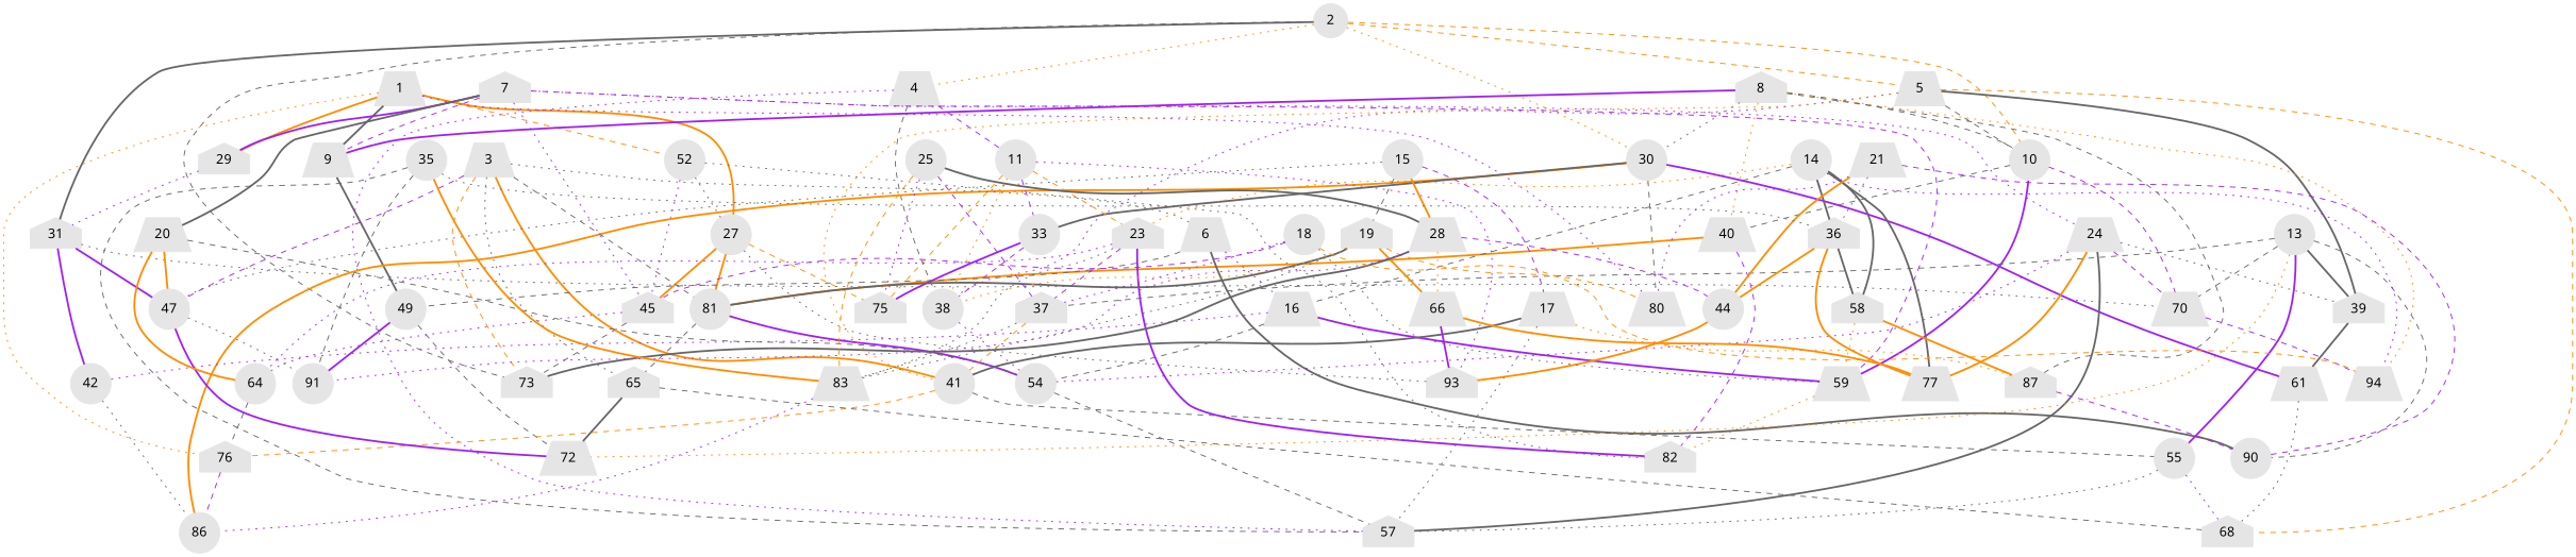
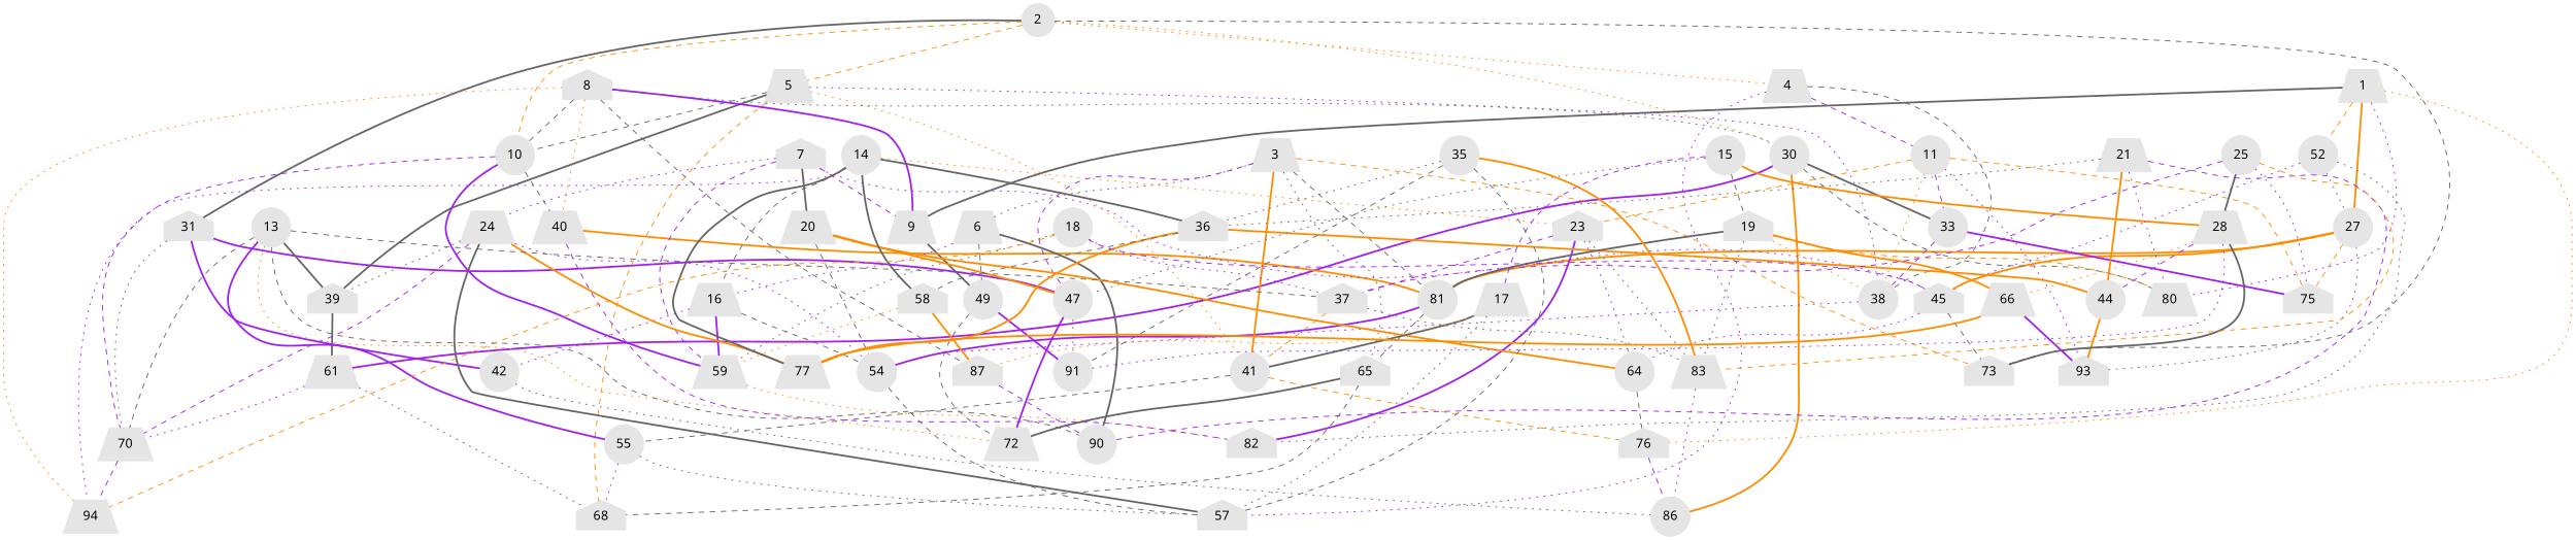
  graph {
    fontname="Noto Sans"
    node [color=gray90 fontname="Noto Sans" shape=circle style=filled]
    edge [color=gray40 fontname="Noto Sans" style=dashed]
    1 [shape=trapezium super="+67"]
    9 [shape=trapezium]
    n3 [label=52]
    27 [super="+96"]
-   29 [shape=house]
    76 [shape=house]
    80 [shape=trapezium]
    49
    45 [shape=house super="+81"]
    82 [shape=house]
    n11 [label=81 super="+85"]
    75 [shape=house]
    93 [shape=house]
    31 [shape=house super="+53"]
    86
    2 [super="+56"]
    4 [shape=trapezium]
    5 [shape=trapezium super="+74"]
    10 [super="+69"]
    30 [super="+52"]
    73 [shape=house]
    11 [super="+22"]
    38 [super="+79"]
    57 [shape=house super="+78"]
    41 [super="+46"]
    39 [shape=house]
    68 [shape=house]
    59 [shape=trapezium super="+62"]
    40 [shape=trapezium]
    70 [shape=trapezium super="+88"]
    33
    61 [shape=trapezium]
    47 [super="+98"]
    42
    3 [shape=trapezium super="+60"]
    6 [shape=trapezium]
    65 [shape=house]
    16 [shape=trapezium super="+50"]
    90
    55
    72 [shape=trapezium]
    91
    54 [super="+89"]
    23 [shape=house super="+32"]
    7 [shape=house super="+48"]
    20 [shape=trapezium]
    24 [shape=trapezium super="+43"]
    64
    77 [shape=trapezium]
    8 [shape=house super="+71"]
    87 [shape=house]
    94 [shape=trapezium]
    37 [shape=house super="+95"]
    83 [shape=trapezium super="+84"]
    13 [super="+97"]
    14 [super="+34"]
    36 [shape=house super="+63"]
    58 [shape=house]
    44
    15
    17 [shape=trapezium]
    19 [shape=house super="+26"]
    28 [shape=trapezium super="+92"]
    66 [shape=trapezium]
    18
    21 [shape=trapezium]
    25
    35
    1 -- 9 [style=bold]
    1 -- n3 [color=darkorange]
    1 -- 27 [color=darkorange style=bold]
-   1 -- 29 [color=darkorange style=bold]
    1 -- 76 [color=darkorange style=dotted]
    1 -- 80 [color=purple style=dotted]
    9 -- 49 [style=bold]
    n3 -- 27 [style=dotted]
    n3 -- 45 [color=purple style=dotted]
    n3 -- 82 [style=dotted]
    27 -- 45 [color=darkorange style=bold]
    27 -- n11 [color=darkorange style=bold]
    27 -- 75 [color=darkorange]
    27 -- 93 [style=dotted]
-   29 -- 31 [color=purple style=dotted weight=2]
    76 -- 86 [color=purple]
    49 -- 72
    49 -- 91 [color=purple style=bold]
    45 -- 73
    45 -- 64 [color=purple style=dotted]
    n11 -- 65
    n11 -- 54 [color=purple style=bold]
    31 -- 70 [style=dotted]
    31 -- 47 [color=purple style=bold]
    31 -- 42 [color=purple style=bold]
    2 -- 31 [style=bold]
    2 -- 4 [color=darkorange style=dotted]
    2 -- 5 [color=darkorange]
    2 -- 10 [color=darkorange]
    2 -- 30 [color=darkorange style=dotted]
    2 -- 73
    4 -- 11 [color=purple]
    4 -- 38
    4 -- 57 [color=purple style=dotted]
    5 -- 10
    5 -- 38 [color=purple style=dotted]
    5 -- 41 [color=darkorange style=dotted]
    5 -- 39 [style=bold]
    5 -- 68 [color=darkorange]
    10 -- 59 [color=purple style=bold]
    10 -- 40
    10 -- 70 [color=purple]
    30 -- 80
    30 -- 86 [color=darkorange style=bold]
    30 -- 33 [style=bold]
    30 -- 61 [color=purple style=bold]
    11 -- 75 [color=darkorange]
    11 -- 93 [color=purple style=dotted]
    11 -- 38 [color=darkorange style=dotted]
    11 -- 33 [color=purple]
    11 -- 23 [color=darkorange]
    38 -- 54 [color=purple style=dotted]
    41 -- 76 [color=darkorange]
    41 -- 55
    39 -- 61 [style=bold]
    59 -- 82 [color=darkorange style=dotted]
    40 -- 82 [color=purple]
    40 -- n11 [color=darkorange style=bold]
    70 -- 94 [color=purple]
    33 -- 75 [color=purple style=bold]
    33 -- 38 [color=purple]
    61 -- 68 [style=dotted]
+   61 -- 70 [color=purple style=dotted]
    47 -- 72 [color=purple style=bold]
    47 -- 91 [style=dotted]
    42 -- 86 [style=dotted]
    3 -- n11
    3 -- 73 [color=darkorange]
    3 -- 41 [color=darkorange style=bold]
    3 -- 47 [color=purple]
    3 -- 6 [style=dotted]
    3 -- 65 [style=dotted]
    6 -- 49
    6 -- 16 [color=purple style=dotted]
    6 -- 90 [style=bold]
    65 -- 68
    65 -- 72 [style=bold]
    16 -- 59 [color=purple style=bold]
    16 -- 42 [color=purple style=dotted weight=2]
    16 -- 54
    55 -- 57 [style=dotted]
    55 -- 68 [color=purple style=dotted]
    54 -- 57
    23 -- 82 [color=purple style=bold]
    23 -- 64 [color=purple style=dotted]
    23 -- 37 [color=purple]
    23 -- 83 [style=dotted]
    7 -- 9 [color=purple]
-   7 -- 29 [color=purple style=bold]
    7 -- 45 [color=purple style=dotted]
    7 -- 59 [color=purple]
    7 -- 20 [style=bold]
    7 -- 24 [color=purple style=dotted]
    20 -- 47 [color=darkorange style=bold]
    20 -- 54
    20 -- 64 [color=darkorange style=bold]
    24 -- 57 [style=bold]
    24 -- 39 [style=dotted]
    24 -- 70 [color=purple]
    24 -- 54 [color=purple style=dotted]
    24 -- 77 [color=darkorange style=bold]
    64 -- 76
    8 -- 9 [color=purple style=bold]
    8 -- 10
    8 -- 30 [style=dotted]
    8 -- 40 [color=darkorange style=dotted]
    8 -- 87
    8 -- 94 [color=darkorange style=dotted]
    87 -- 90 [color=purple]
    37 -- 41 [color=darkorange]
    37 -- 83 [style=dotted]
    83 -- 86 [color=purple style=dotted]
    13 -- 39 [style=bold]
    13 -- 70
    13 -- 90
    13 -- 55 [color=purple style=bold]
    13 -- 72 [color=darkorange style=dotted]
    13 -- 37
    14 -- 16
    14 -- 23 [color=darkorange style=dotted]
    14 -- 77 [style=bold]
    14 -- 94 [color=purple style=dotted]
    14 -- 36 [style=bold]
    14 -- 58 [style=bold]
    36 -- 77 [color=darkorange style=bold]
-   36 -- 58 [style=bold]
+   36 -- 58
    36 -- 44 [color=darkorange style=bold]
    58 -- 59 [color=darkorange style=dotted]
    58 -- 87 [color=darkorange style=bold]
    44 -- 93 [color=darkorange style=bold]
    15 -- 47 [style=dotted]
    15 -- 17 [color=purple]
    15 -- 19
    15 -- 28 [color=darkorange style=bold]
    17 -- 57 [style=dotted]
    17 -- 41 [style=bold]
    17 -- 87 [color=darkorange style=dotted]
    19 -- 80 [color=darkorange]
    19 -- n11 [style=bold]
    19 -- 38 [color=darkorange style=dotted]
    19 -- 83 [style=dotted]
    19 -- 66 [color=darkorange style=bold]
    28 -- 73 [style=bold]
    28 -- 91 [color=purple style=dotted]
    28 -- 44 [color=purple]
    28 -- 66 [color=darkorange style=dotted]
    66 -- 93 [color=purple style=bold]
    66 -- 77 [color=darkorange style=bold]
    18 -- 45 [color=purple]
    18 -- 59 [style=dotted]
    18 -- 94 [color=darkorange]
    18 -- 37 [color=purple style=dotted]
    21 -- 80 [color=purple style=dotted]
    21 -- 90 [color=purple]
    21 -- 36 [style=dotted]
    21 -- 44 [color=darkorange style=bold]
    25 -- 75 [color=purple style=dotted]
    25 -- 37 [color=purple]
    25 -- 83 [color=darkorange]
    25 -- 28 [style=bold]
    35 -- 57
    35 -- 91
    35 -- 83 [color=darkorange style=bold]
    35 -- 36 [style=dotted]
  }
